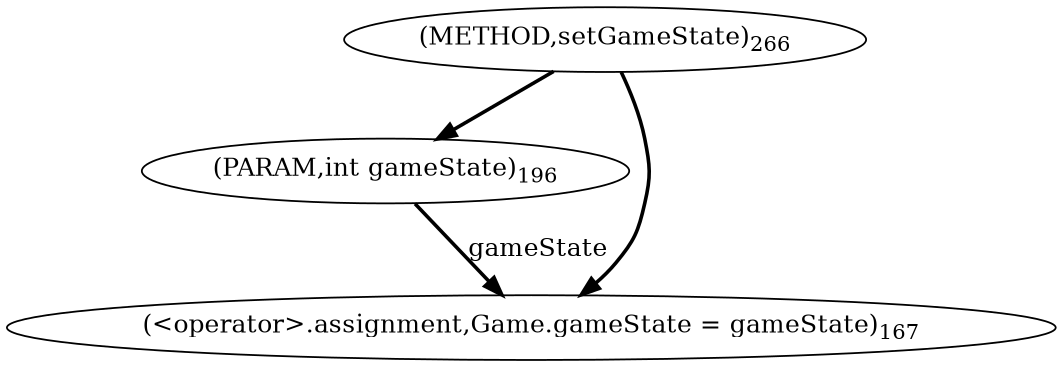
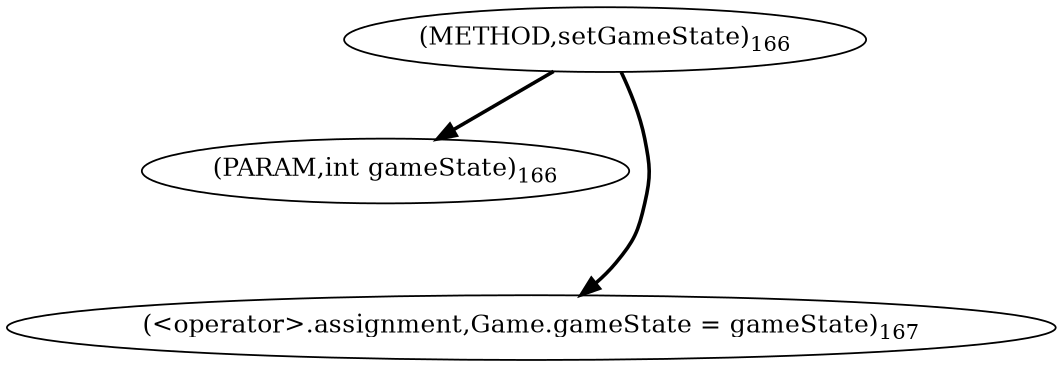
  digraph {
    edge [style=bold]
-   n1 [label=<(METHOD,setGameState)<SUB>266</SUB>>]
-   n2 [label=<(PARAM,int gameState)<SUB>196</SUB>>]
+   n1 [label=<(METHOD,setGameState)<SUB>166</SUB>>]
+   n2 [label=<(PARAM,int gameState)<SUB>166</SUB>>]
    n3 [label=<(&lt;operator&gt;.assignment,Game.gameState = gameState)<SUB>167</SUB>>]
    n1 -> n2
    n1 -> n3
-   n2 -> n3 [label=gameState]
  }
